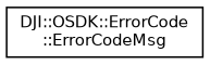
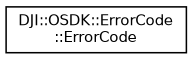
  digraph {
    rankdir=TB
-   n1 [color=black fillcolor=white fontname=Helvetica fontsize=10 height=0.2 label="DJI::OSDK::ErrorCode\l::ErrorCodeMsg" shape=record style=filled width=0.4]
+   n1 [color=black fillcolor=white fontname=Helvetica fontsize=10 height=0.2 label="DJI::OSDK::ErrorCode\l::ErrorCode" shape=record style=filled width=0.4]
  }
